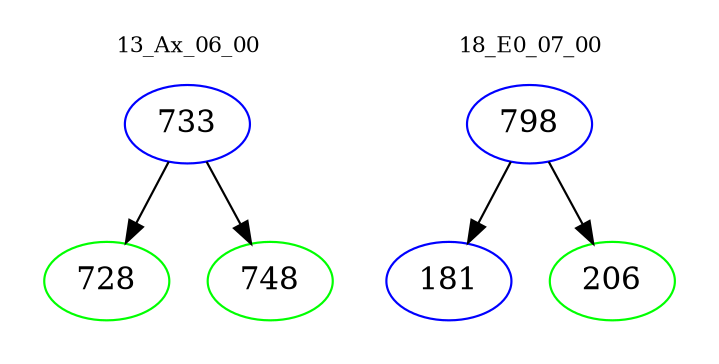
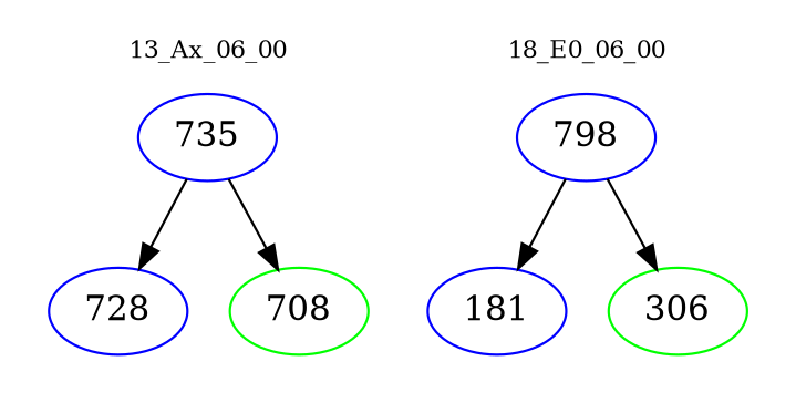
  digraph {
    node [color=blue]
    edge [color=black]
-   n1 [label=733]
-   n2 [color=green label=728]
-   n3 [color=green label=748]
+   n1 [label=735]
+   n2 [label=728]
+   n3 [color=green label=708]
    n4 [label=798]
    n5 [label=181]
-   n6 [color=green label=206]
+   n6 [color=green label=306]
    subgraph cluster_1 {
      color=white
      fontsize=10
      label="13_Ax_06_00"
      n1
      n2
      n3
    }
    subgraph cluster_2 {
      color=white
      fontsize=10
-     label="18_E0_07_00"
+     label="18_E0_06_00"
      n4
      n5
      n6
    }
    n1 -> n2
    n1 -> n3
    n4 -> n5
    n4 -> n6
  }
